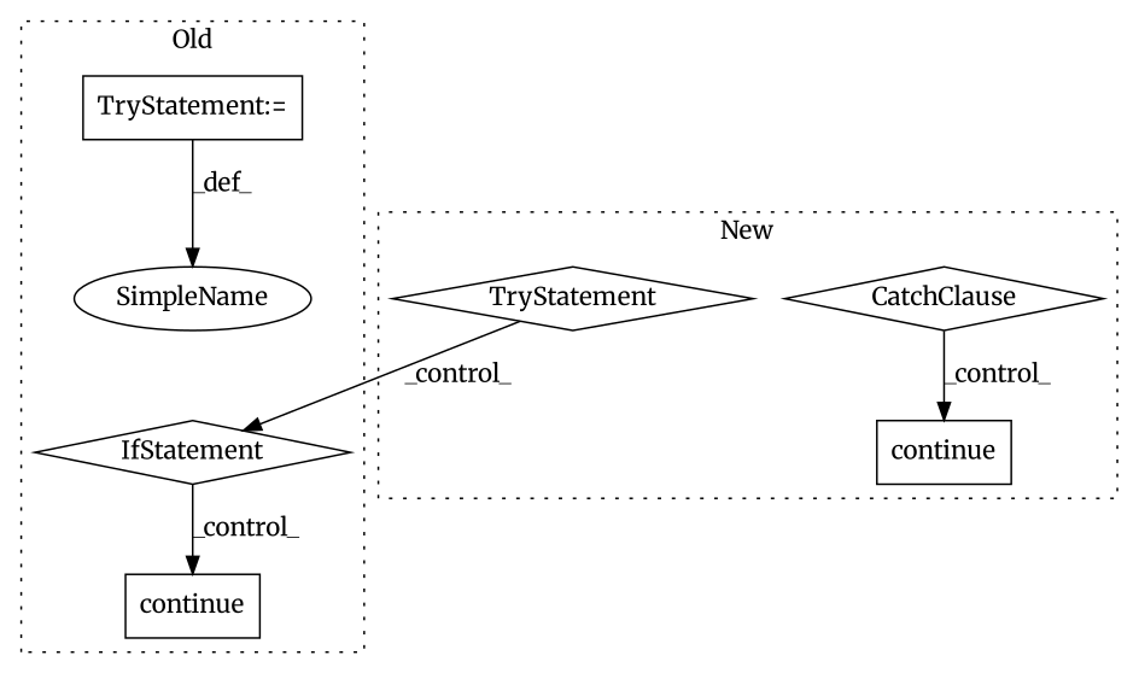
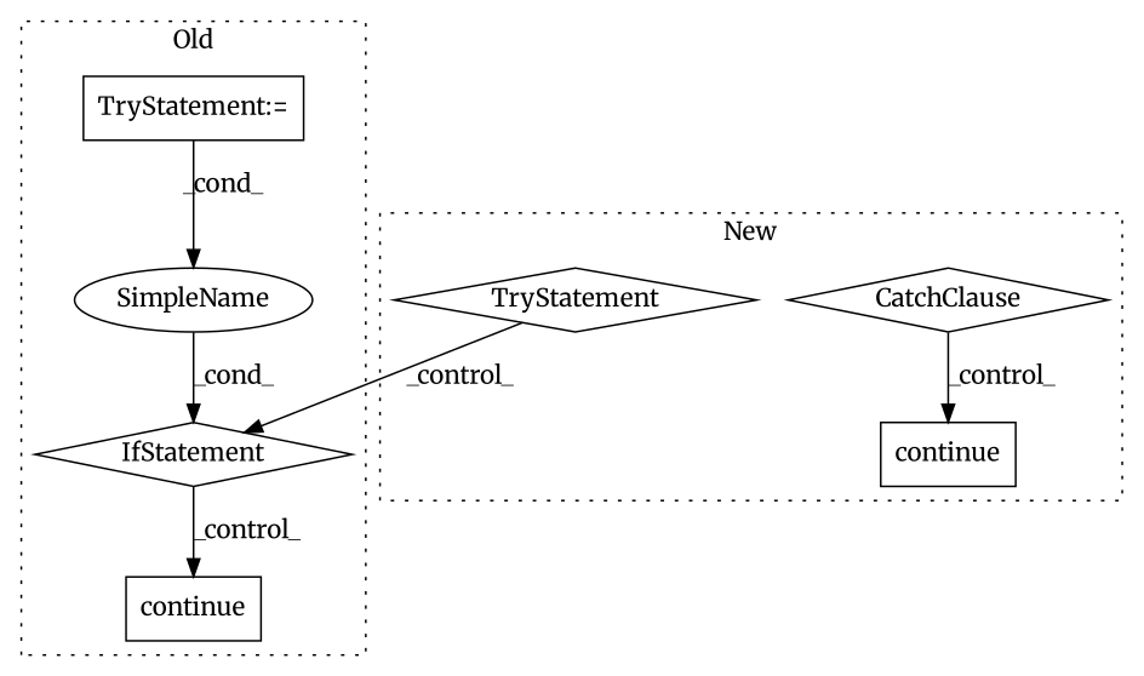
  digraph {
    fontname=Merriweather
    node [a=18 fontname=Merriweather l=9 shape=box]
    edge [fontname=Merriweather]
    n1 [label=continue s=1551]
    n2 [a=25 l="4,2" label=IfStatement s="1422,1442" shape=diamond]
    n3 [a=42 label=SimpleName shape=ellipse l=""]
    n4 [a=7 l=1 label="TryStatement:=" s=1333]
    n5 [a=54 l=4 label=TryStatement s=1414 shape=diamond]
    n6 [a=12 l="13,2" label=CatchClause s="1481,1520" shape=diamond]
    n7 [label=continue s=1620]
    subgraph cluster_1 {
      label=Old
      style=dotted
      n1
      n2
      n3
      n4
    }
    subgraph cluster_2 {
      label=New
      style=dotted
      n5
      n6
      n7
    }
    n2 -> n1 [label=_control_]
-   n4 -> n3 [label=_def_]
+   n3 -> n2 [label=_cond_]
+   n4 -> n3 [label=_cond_]
    n5 -> n2 [label=_control_]
    n6 -> n7 [label=_control_]
  }
